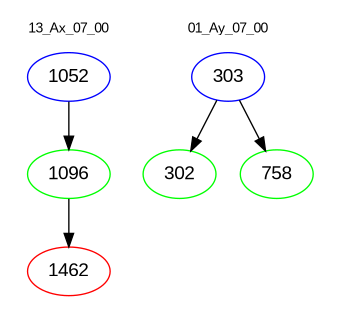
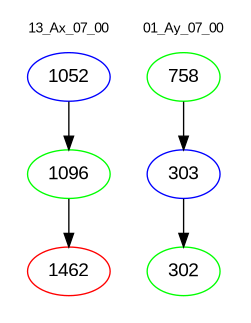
  digraph {
    fontname="Liberation Sans"
    node [color=green fontname="Liberation Sans"]
    edge [color=black fontname="Liberation Sans"]
    n1 [color=blue label=1052]
    n2 [color=red label=1462]
    n3 [label=1096]
    n4 [color=blue label=303]
    n5 [label=302]
    n6 [label=758]
    subgraph cluster_1 {
      color=white
      fontsize=10
      label="13_Ax_07_00"
      n1
      n2
      n3
    }
    subgraph cluster_2 {
      color=white
      fontsize=10
      label="01_Ay_07_00"
      n4
      n5
      n6
    }
    n1 -> n3
    n3 -> n2
    n4 -> n5
-   n4 -> n6
+   n6 -> n4
  }
